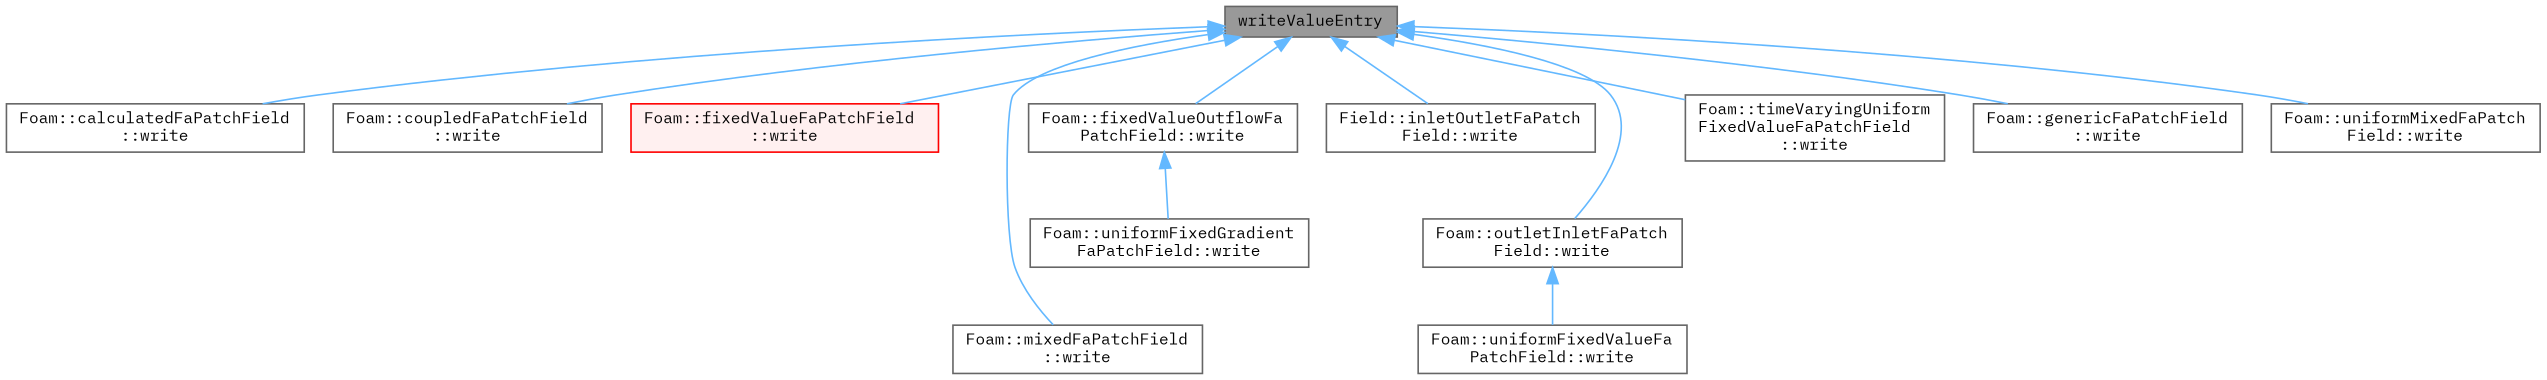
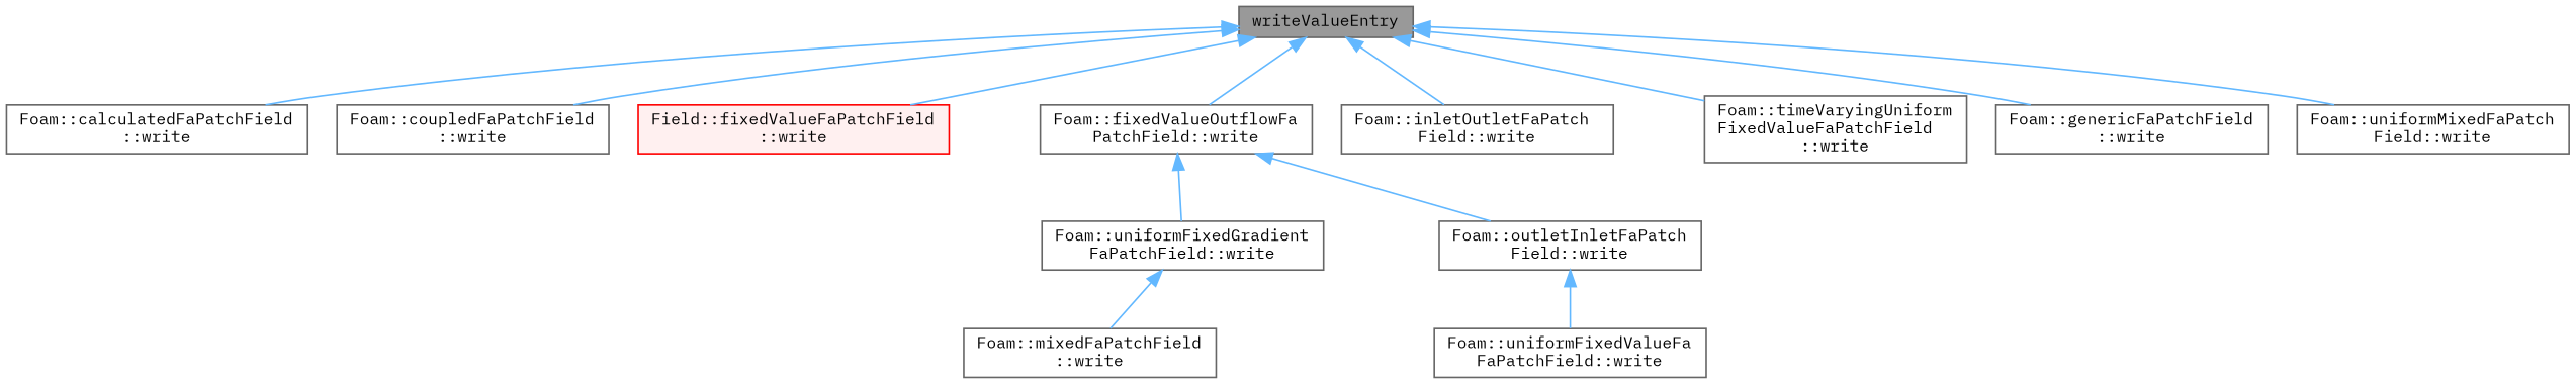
  digraph {
    fontname="IBM Plex Mono"
    rankdir=TB
    node [color=grey40 fillcolor=white fontname="IBM Plex Mono" fontsize=10 shape=box style=filled]
    edge [color=steelblue1 dir=back fontname="IBM Plex Mono" fontsize=10 labelfontname=Helvetica labelfontsize=10 style=solid]
    n1 [color=gray40 fillcolor=grey60 fontcolor=black height=0.2 label=writeValueEntry width=0.4]
    n2 [height=0.2 label="Foam::calculatedFaPatchField\l::write" width=0.4]
    n3 [height=0.2 label="Foam::coupledFaPatchField\l::write" width=0.4]
-   n4 [color=red fillcolor="#FFF0F0" height=0.2 label="Foam::fixedValueFaPatchField\l::write" width=0.4]
+   n4 [color=red fillcolor="#FFF0F0" height=0.2 label="Field::fixedValueFaPatchField\l::write" width=0.4]
    n5 [height=0.2 label="Foam::mixedFaPatchField\l::write" width=0.4]
    n6 [height=0.2 label="Foam::fixedValueOutflowFa\lPatchField::write" width=0.4]
-   n7 [height=0.2 label="Field::inletOutletFaPatch\lField::write" width=0.4]
+   n7 [height=0.2 label="Foam::inletOutletFaPatch\lField::write" width=0.4]
    n8 [height=0.2 label="Foam::outletInletFaPatch\lField::write" width=0.4]
    n9 [height=0.2 label="Foam::timeVaryingUniform\lFixedValueFaPatchField\l::write" width=0.4]
    n10 [height=0.2 label="Foam::genericFaPatchField\l::write" width=0.4]
    n11 [height=0.2 label="Foam::uniformMixedFaPatch\lField::write" width=0.4]
    n12 [height=0.2 label="Foam::uniformFixedGradient\lFaPatchField::write" width=0.4]
-   n13 [height=0.2 label="Foam::uniformFixedValueFa\lPatchField::write" width=0.4]
+   n13 [height=0.2 label="Foam::uniformFixedValueFa\lFaPatchField::write" width=0.4]
    n1 -> n2
    n1 -> n3
    n1 -> n4
-   n1 -> n5
+   n12 -> n5
    n1 -> n6
    n1 -> n7
-   n1 -> n8
+   n6 -> n8
    n1 -> n9
    n1 -> n10
    n1 -> n11
    n6 -> n12
    n8 -> n13
  }
